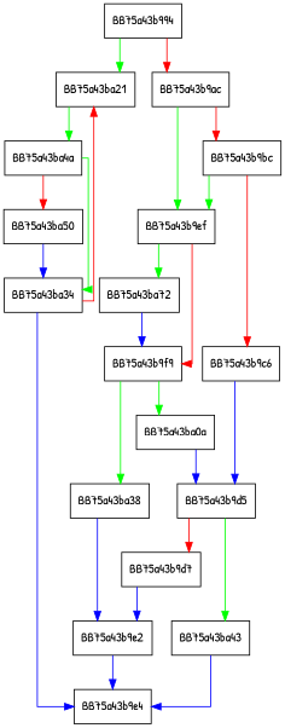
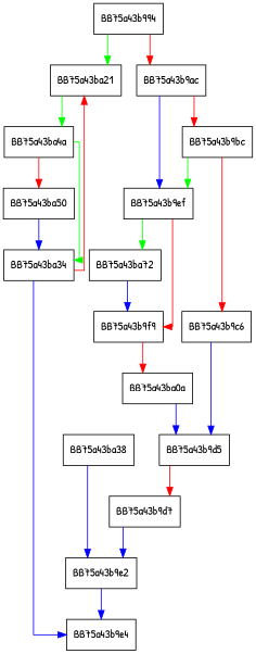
  digraph {
    fontname="Patrick Hand"
    splines=ortho
    node [fontname="Patrick Hand" shape=box]
    edge [color=blue fontname="Patrick Hand"]
    BB75a43b994
    BB75a43ba21
    BB75a43b9ac
    BB75a43ba4a
    BB75a43b9ef
    BB75a43b9bc
    BB75a43ba34
    BB75a43ba50
    BB75a43b9e4
    BB75a43ba72
    BB75a43b9f9
    n12 [label=BB75a43b9c6]
    BB75a43ba38
    BB75a43ba0a
    BB75a43b9d5
-   BB75a43ba43
    BB75a43b9d7
    BB75a43b9e2
    BB75a43b994 -> BB75a43ba21 [color=green]
    BB75a43b994 -> BB75a43b9ac [color=red]
    BB75a43ba21 -> BB75a43ba4a [color=green]
-   BB75a43b9ac -> BB75a43b9ef [color=green]
+   BB75a43b9ac -> BB75a43b9ef
    BB75a43b9ac -> BB75a43b9bc [color=red]
    BB75a43ba4a -> BB75a43ba34 [color=green]
    BB75a43ba4a -> BB75a43ba50 [color=red]
    BB75a43b9ef -> BB75a43ba72 [color=green]
    BB75a43b9ef -> BB75a43b9f9 [color=red]
    BB75a43b9bc -> BB75a43b9ef [color=green]
    BB75a43b9bc -> n12 [color=red]
    BB75a43ba34 -> BB75a43ba21 [color=red]
    BB75a43ba34 -> BB75a43b9e4
    BB75a43ba50 -> BB75a43ba34
    BB75a43ba72 -> BB75a43b9f9
-   BB75a43b9f9 -> BB75a43ba38 [color=green]
-   BB75a43b9f9 -> BB75a43ba0a [color=green]
+   BB75a43b9f9 -> BB75a43ba0a [color=red]
    n12 -> BB75a43b9d5
    BB75a43ba38 -> BB75a43b9e2
    BB75a43ba0a -> BB75a43b9d5
-   BB75a43b9d5 -> BB75a43ba43 [color=green]
    BB75a43b9d5 -> BB75a43b9d7 [color=red]
-   BB75a43ba43 -> BB75a43b9e4
    BB75a43b9d7 -> BB75a43b9e2
    BB75a43b9e2 -> BB75a43b9e4
  }
